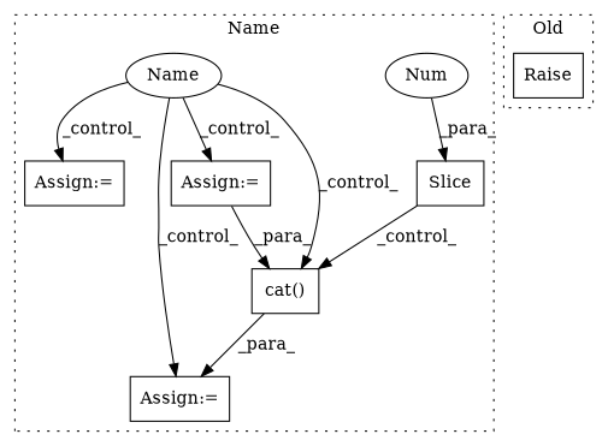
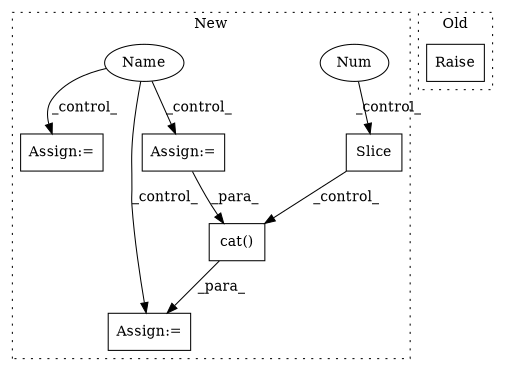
  digraph {
    node [a=68 l=1 s=2428 shape=box]
    n1 [a=80 label=Slice]
    n2 [a=76 label=Num shape=ellipse]
    n3 [a=75 l="10,8" label="cat()" s="2412,2438"]
    n4 [a=87 label=Name s=2203 shape=ellipse]
    n5 [l=14 label="Assign:=" s=2244]
    n6 [l=3 label="Assign:=" s=2409]
    n7 [l=3 label="Assign:=" s=2299]
    n8 [a=91 l=6 label=Raise s=1438]
    subgraph cluster_1 {
-     label=Name
+     label=New
      style=dotted
      n1
      n2
      n3
      n4
      n5
      n6
      n7
    }
    subgraph cluster_2 {
      label=Old
      style=dotted
      n8
    }
    n1 -> n3 [label=_control_]
-   n2 -> n1 [label=_para_]
+   n2 -> n1 [label=_control_]
    n3 -> n6 [label=_para_]
-   n4 -> n3 [label=_control_]
    n4 -> n5 [label=_control_]
    n4 -> n6 [label=_control_]
    n4 -> n7 [label=_control_]
    n7 -> n3 [label=_para_]
  }
